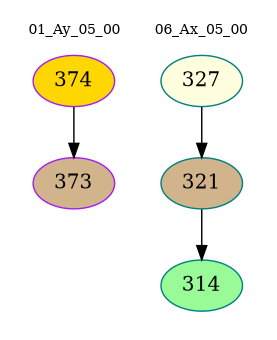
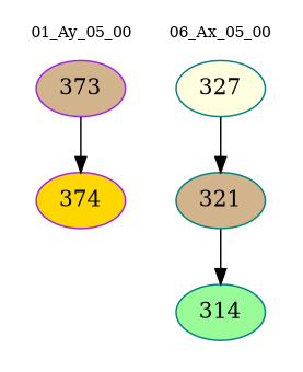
  digraph {
    node [color=teal fillcolor=tan style=filled]
    edge [color=black]
    n1 [color=purple fillcolor=gold label=374]
    n2 [color=purple label=373]
    n3 [fillcolor=lightyellow label=327]
    n4 [label=321]
    n5 [fillcolor=palegreen label=314]
    subgraph cluster_1 {
      color=white
      fontsize=10
      label="01_Ay_05_00"
      n1
      n2
    }
    subgraph cluster_2 {
      color=white
      fontsize=10
      label="06_Ax_05_00"
      n3
      n4
      n5
    }
-   n1 -> n2
+   n2 -> n1
    n3 -> n4
    n4 -> n5
  }
